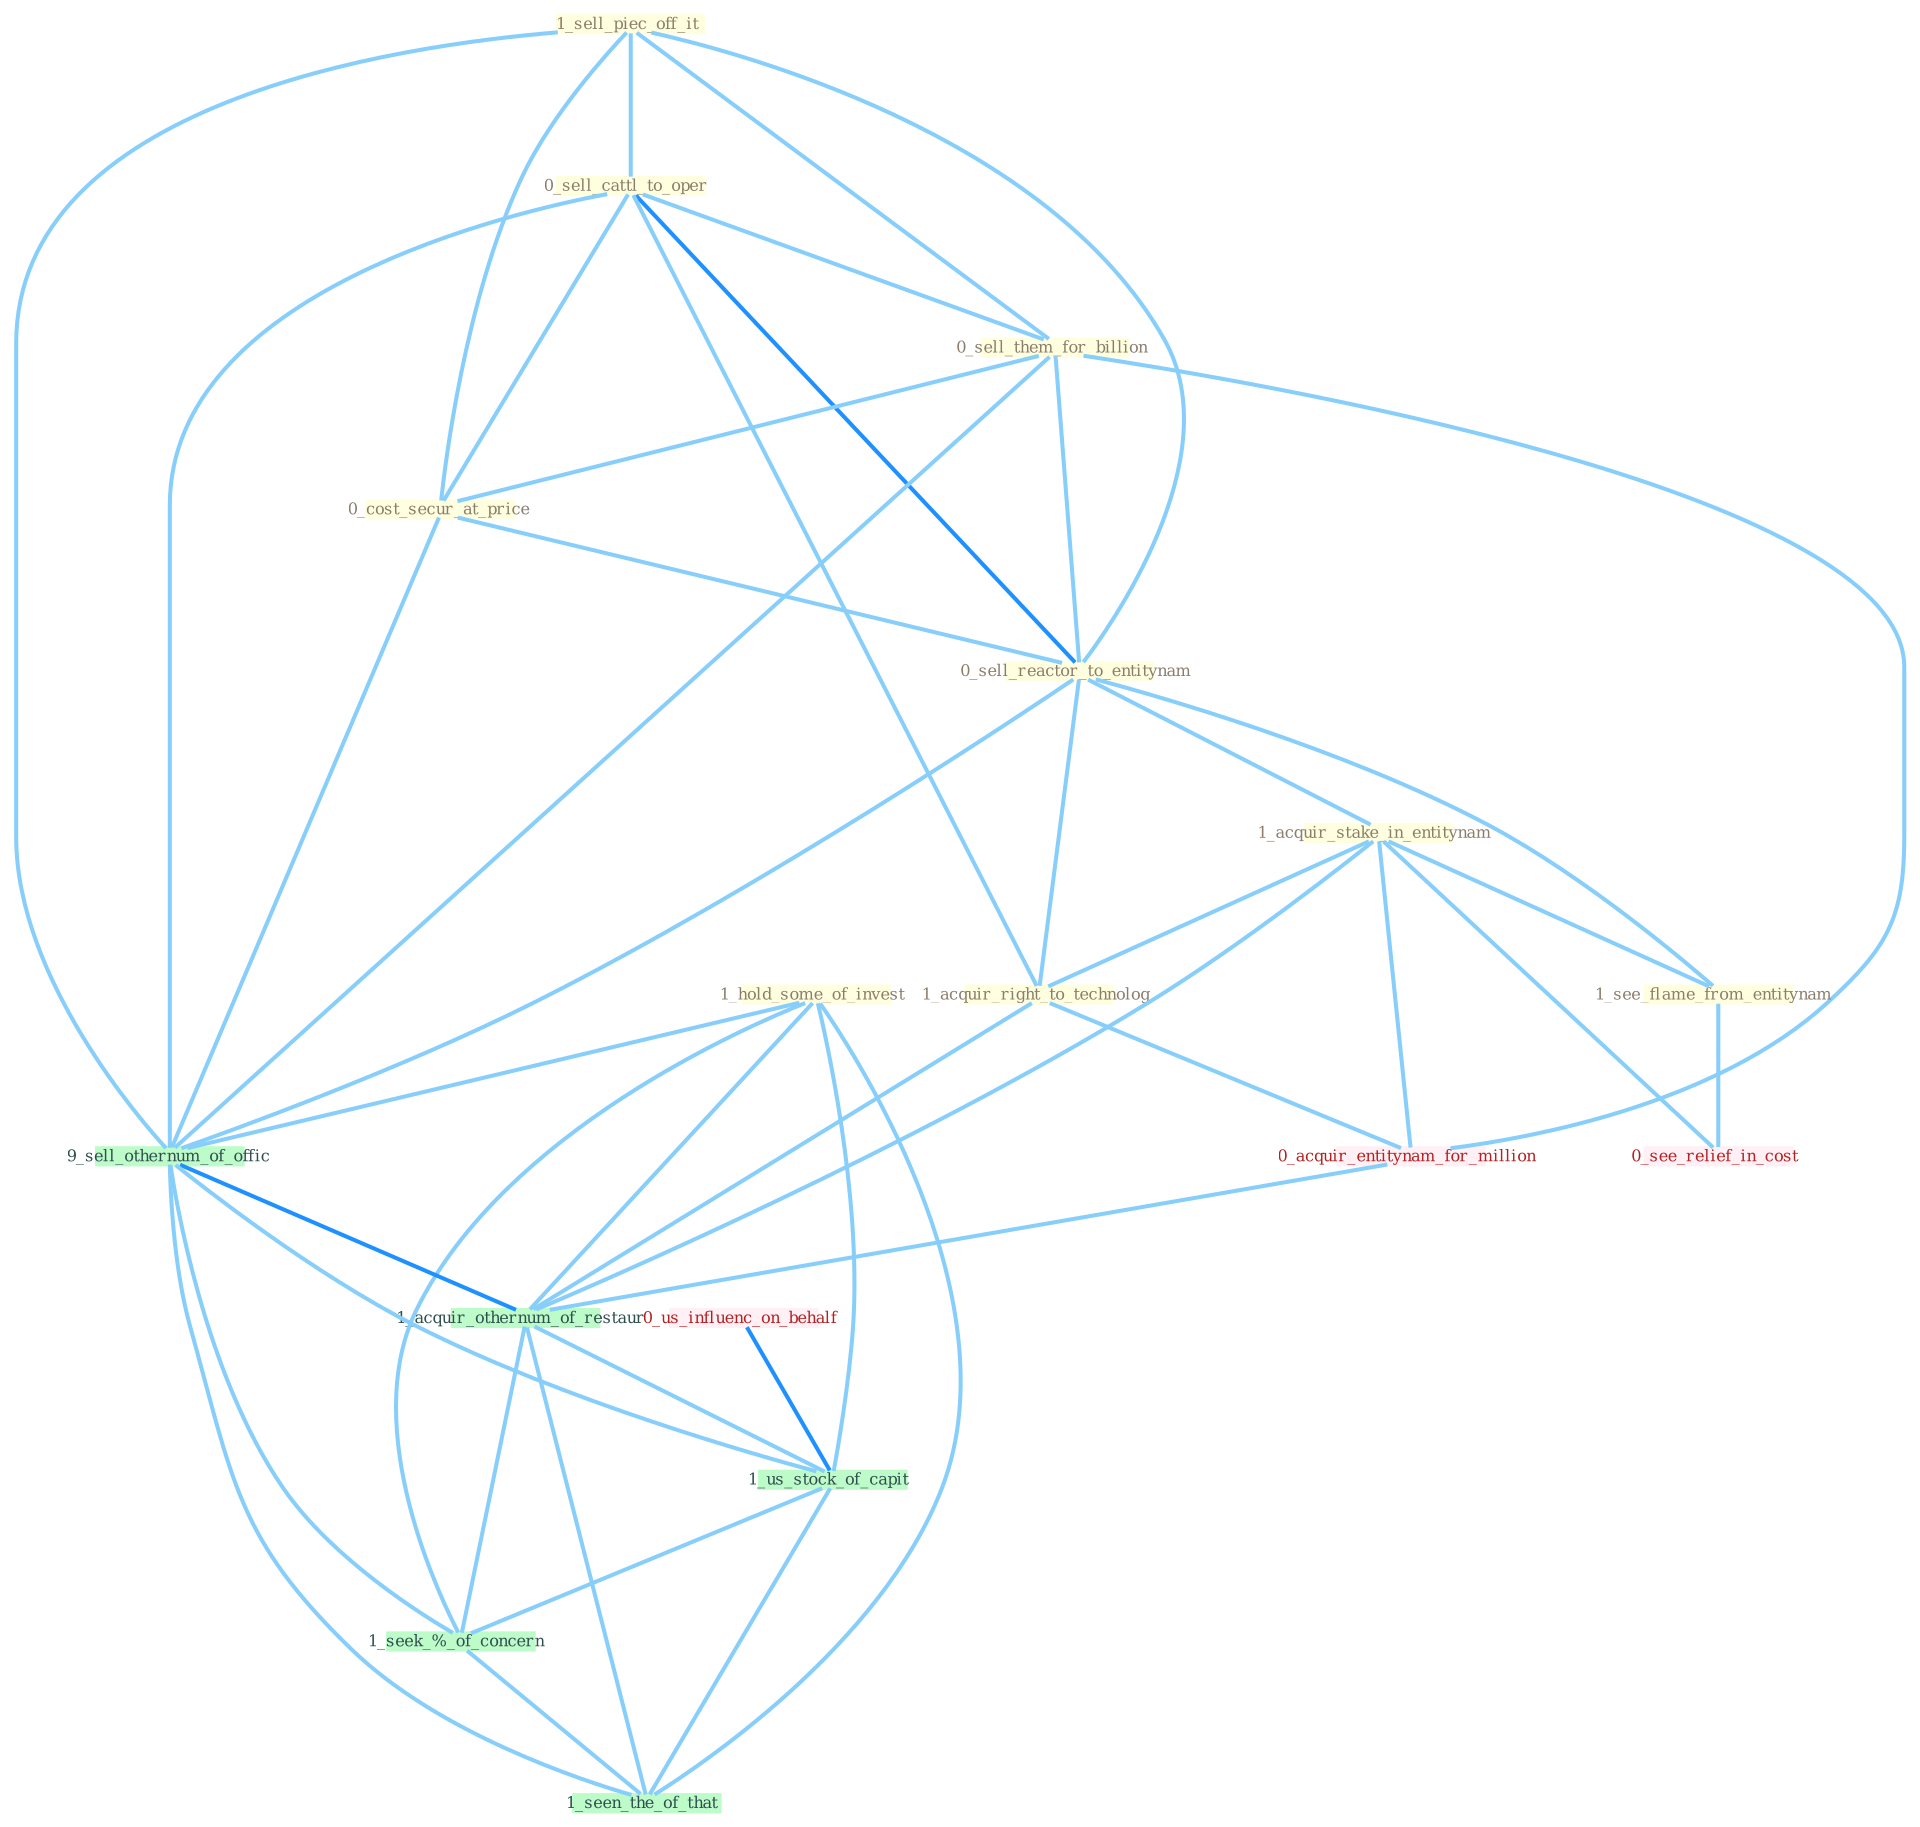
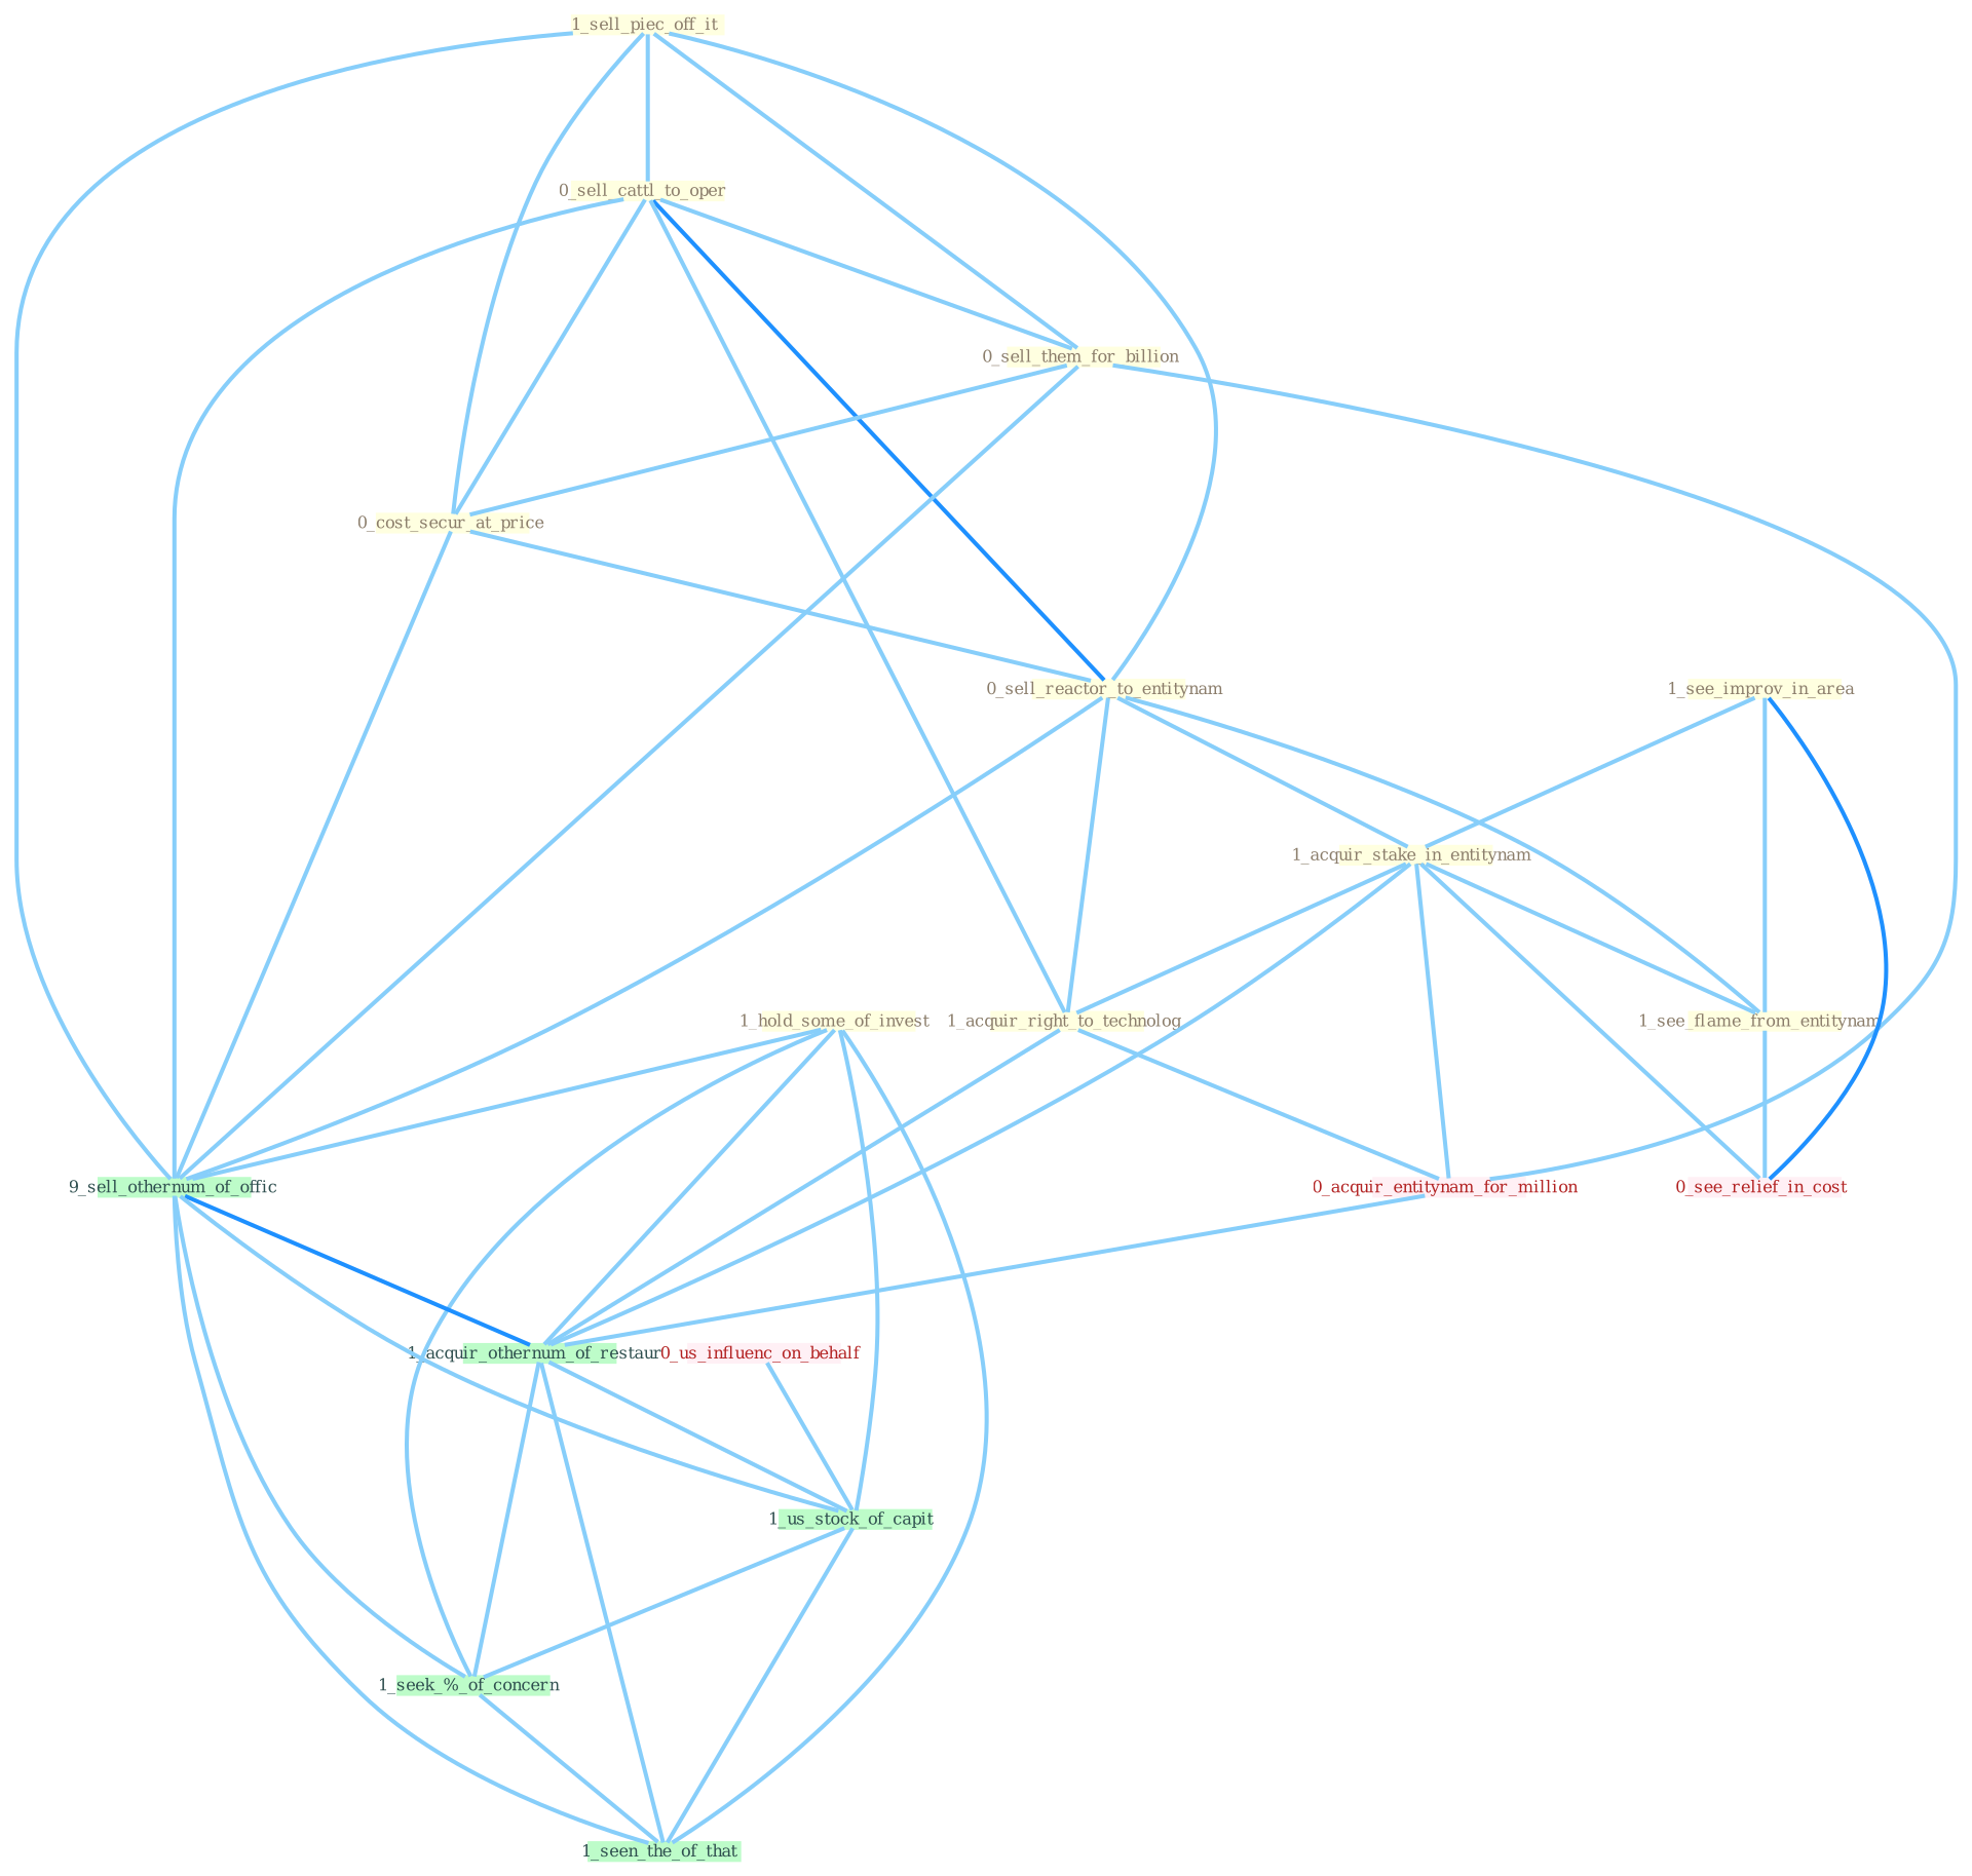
  graph {
    node [color="#ffffe0" fixedsize=true fontcolor="#8b7d6b" fontsize=4 shape=polygon style=filled]
    edge [color="#87cefa" w=1]
    "1_sell_piec_off_it " [height=.06 width=.5]
    "0_sell_cattl_to_oper " [height=.06 width=.5]
    "0_sell_them_for_billion " [height=.06 width=.5]
    n4 [height=.06 label="0_cost_secur_at_price" width=.5]
    "1_hold_some_of_invest " [height=.06 width=.5]
+   "1_see_improv_in_area " [height=.06 width=.5]
    "0_sell_reactor_to_entitynam " [height=.06 width=.5]
    "1_acquir_stake_in_entitynam " [height=.06 width=.5]
    "1_acquir_right_to_technolog " [height=.06 width=.5]
    "1_see_flame_from_entitynam " [height=.06 width=.5]
    "0_acquir_entitynam_for_million " [color="#fff0f5" fontcolor="#b22222" height=.06 width=.5]
    "0_us_influenc_on_behalf " [color="#fff0f5" fontcolor="#b22222" height=.06 width=.5]
    "0_see_relief_in_cost " [color="#fff0f5" fontcolor="#b22222" height=.06 width=.5]
    n14 [color="#BDFCC9" fontcolor="#2f4f4f" height=.06 label="9_sell_othernum_of_offic" width=.5]
    "1_acquir_othernum_of_restaur " [color="#BDFCC9" fontcolor="#2f4f4f" height=.06 width=.5]
    "1_us_stock_of_capit " [color="#BDFCC9" fontcolor="#2f4f4f" height=.06 width=.5]
    "1_seek_%_of_concern " [color="#BDFCC9" fontcolor="#2f4f4f" height=.06 width=.5]
    "1_seen_the_of_that " [color="#BDFCC9" fontcolor="#2f4f4f" height=.06 width=.5]
    subgraph sub_1 {
      "1_sell_piec_off_it "
      "0_sell_cattl_to_oper "
      "0_sell_them_for_billion "
      n4
      "1_hold_some_of_invest "
+     "1_see_improv_in_area "
      "0_sell_reactor_to_entitynam "
      "1_acquir_stake_in_entitynam "
      "1_acquir_right_to_technolog "
      "1_see_flame_from_entitynam "
    }
    subgraph sub_2 {
      "0_acquir_entitynam_for_million "
      "0_us_influenc_on_behalf "
      "0_see_relief_in_cost "
    }
    "1_sell_piec_off_it " -- "0_sell_cattl_to_oper "
    "1_sell_piec_off_it " -- "0_sell_them_for_billion "
    "1_sell_piec_off_it " -- n4
    "1_sell_piec_off_it " -- "0_sell_reactor_to_entitynam "
    "1_sell_piec_off_it " -- n14
    "0_sell_cattl_to_oper " -- "0_sell_them_for_billion "
    "0_sell_cattl_to_oper " -- n4
    "0_sell_cattl_to_oper " -- "0_sell_reactor_to_entitynam " [color="#1e90ff" w=2]
    "0_sell_cattl_to_oper " -- "1_acquir_right_to_technolog "
    "0_sell_cattl_to_oper " -- n14
    "0_sell_them_for_billion " -- n4
-   "0_sell_them_for_billion " -- "0_sell_reactor_to_entitynam "
    "0_sell_them_for_billion " -- "0_acquir_entitynam_for_million "
    "0_sell_them_for_billion " -- n14
    n4 -- "0_sell_reactor_to_entitynam "
    n4 -- n14
    "1_hold_some_of_invest " -- n14
    "1_hold_some_of_invest " -- "1_acquir_othernum_of_restaur "
    "1_hold_some_of_invest " -- "1_us_stock_of_capit "
    "1_hold_some_of_invest " -- "1_seek_%_of_concern "
    "1_hold_some_of_invest " -- "1_seen_the_of_that "
+   "1_see_improv_in_area " -- "1_acquir_stake_in_entitynam "
+   "1_see_improv_in_area " -- "1_see_flame_from_entitynam "
+   "1_see_improv_in_area " -- "0_see_relief_in_cost " [color="#1e90ff" w=2]
    "0_sell_reactor_to_entitynam " -- "1_acquir_stake_in_entitynam "
    "0_sell_reactor_to_entitynam " -- "1_acquir_right_to_technolog "
    "0_sell_reactor_to_entitynam " -- "1_see_flame_from_entitynam "
    "0_sell_reactor_to_entitynam " -- n14
    "1_acquir_stake_in_entitynam " -- "1_acquir_right_to_technolog "
    "1_acquir_stake_in_entitynam " -- "1_see_flame_from_entitynam "
    "1_acquir_stake_in_entitynam " -- "0_acquir_entitynam_for_million "
    "1_acquir_stake_in_entitynam " -- "0_see_relief_in_cost "
    "1_acquir_stake_in_entitynam " -- "1_acquir_othernum_of_restaur "
    "1_acquir_right_to_technolog " -- "0_acquir_entitynam_for_million "
    "1_acquir_right_to_technolog " -- "1_acquir_othernum_of_restaur "
    "1_see_flame_from_entitynam " -- "0_see_relief_in_cost "
    "0_acquir_entitynam_for_million " -- "1_acquir_othernum_of_restaur "
-   "0_us_influenc_on_behalf " -- "1_us_stock_of_capit " [color="#1e90ff"]
+   "0_us_influenc_on_behalf " -- "1_us_stock_of_capit "
    n14 -- "1_acquir_othernum_of_restaur " [color="#1e90ff" w=2]
    n14 -- "1_us_stock_of_capit "
    n14 -- "1_seek_%_of_concern "
    n14 -- "1_seen_the_of_that "
    "1_acquir_othernum_of_restaur " -- "1_us_stock_of_capit "
    "1_acquir_othernum_of_restaur " -- "1_seek_%_of_concern "
    "1_acquir_othernum_of_restaur " -- "1_seen_the_of_that "
    "1_us_stock_of_capit " -- "1_seek_%_of_concern "
    "1_us_stock_of_capit " -- "1_seen_the_of_that "
    "1_seek_%_of_concern " -- "1_seen_the_of_that "
  }
